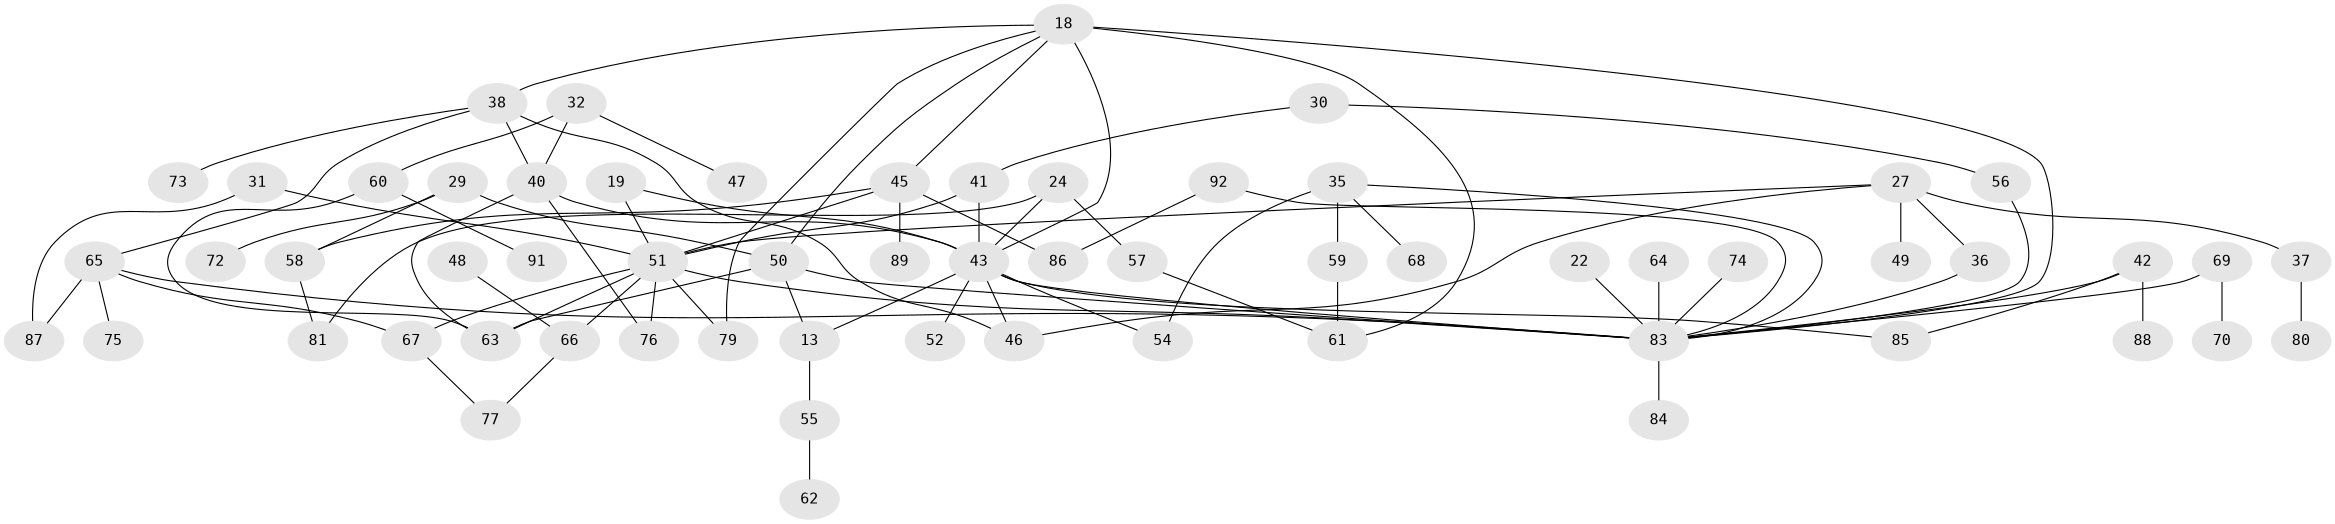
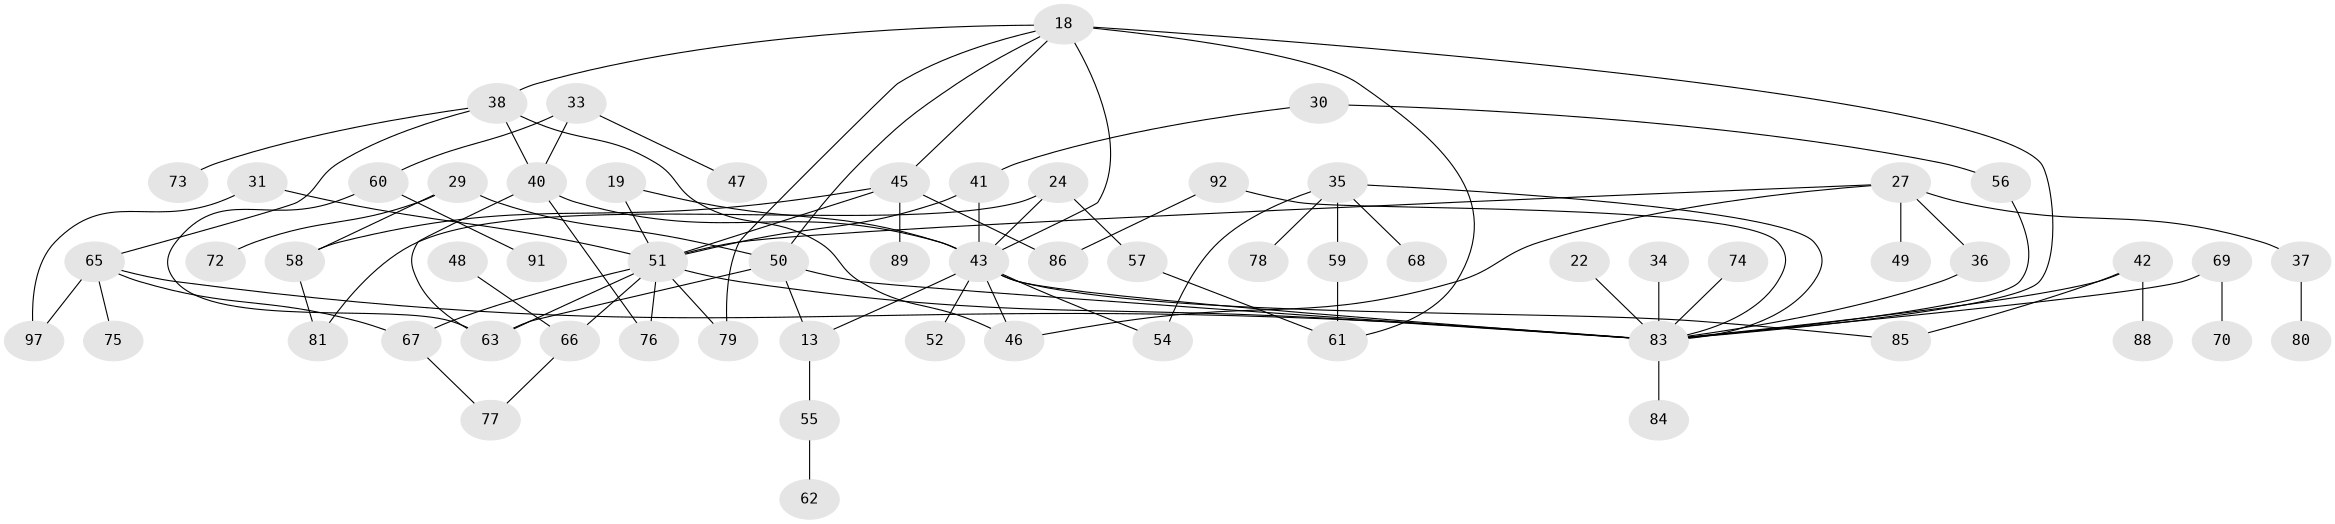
  graph {
    fontname="DejaVu Sans Mono"
    node [color=gray90 fontname="DejaVu Sans Mono" style=filled]
    edge [fontname="DejaVu Sans Mono"]
    18 [super="+7"]
    38
    43 [super="+4+25+2"]
    45
    50 [super="+5+20"]
    61
    79
    83 [super="+9+39"]
    46 [super="+14"]
    40 [super="+6"]
    65
    73
    54
    85
    52
    n16 [label=13]
    51 [super="+33+34"]
    58
    86
    89
    63
    84
    19
    76
    66
    67 [super="+44"]
    22
    24
    57
    81
    27 [super="+17"]
    36
    37
    49
    80
    29 [super="+12"]
    72
    41 [super="+28"]
    30
    56
    31
-   87
-   32
+   87 [label=97]
+   32 [label=33]
    47
    60
    n46 [label=91]
    35 [super="+26"]
    59
    68
+   78
    75
    42
    88
    55
    48
    77
    62
-   64
+   64 [label=34]
    69
    70
    74
    n62 [label=92]
    18 -- 38
    18 -- 43 [weight=2]
    18 -- 45
    18 -- 50
    18 -- 61
    18 -- 79
    18 -- 83
    38 -- 46
    38 -- 40
    38 -- 65
    38 -- 73
    43 -- 83 [weight=2]
    43 -- 46
    43 -- 54
    43 -- 85
    43 -- 52
    43 -- n16
    45 -- 51
    45 -- 58
    45 -- 86
    45 -- 89
    50 -- 83
    50 -- n16
    50 -- 63
    83 -- 84
    40 -- 43 [weight=2]
    40 -- 63
    40 -- 76
    65 -- 83
    65 -- 67
    65 -- 87
    65 -- 75
    n16 -- 55
    51 -- 79
    51 -- 83 [weight=3]
    51 -- 63
    51 -- 76
    51 -- 66
    51 -- 67 [weight=3]
    58 -- 81
    19 -- 43
    19 -- 51
    66 -- 77
    67 -- 77
    22 -- 83
    24 -- 43
    24 -- 57
    24 -- 81
    57 -- 61
    27 -- 46
    27 -- 51
    27 -- 36
    27 -- 37
    27 -- 49
    36 -- 83
    37 -- 80
    29 -- 50
    29 -- 58
    29 -- 72
    41 -- 43
    41 -- 51
    30 -- 41
    30 -- 56
    56 -- 83
    31 -- 51
    31 -- 87
    32 -- 40
    32 -- 47
    32 -- 60
    60 -- 63
    60 -- n46
    35 -- 83
    35 -- 54
    35 -- 59
    35 -- 68
+   35 -- 78
    59 -- 61
    42 -- 83
    42 -- 85
    42 -- 88
    55 -- 62
    48 -- 66
    64 -- 83
    69 -- 83
    69 -- 70
    74 -- 83
    n62 -- 83
    n62 -- 86
  }
